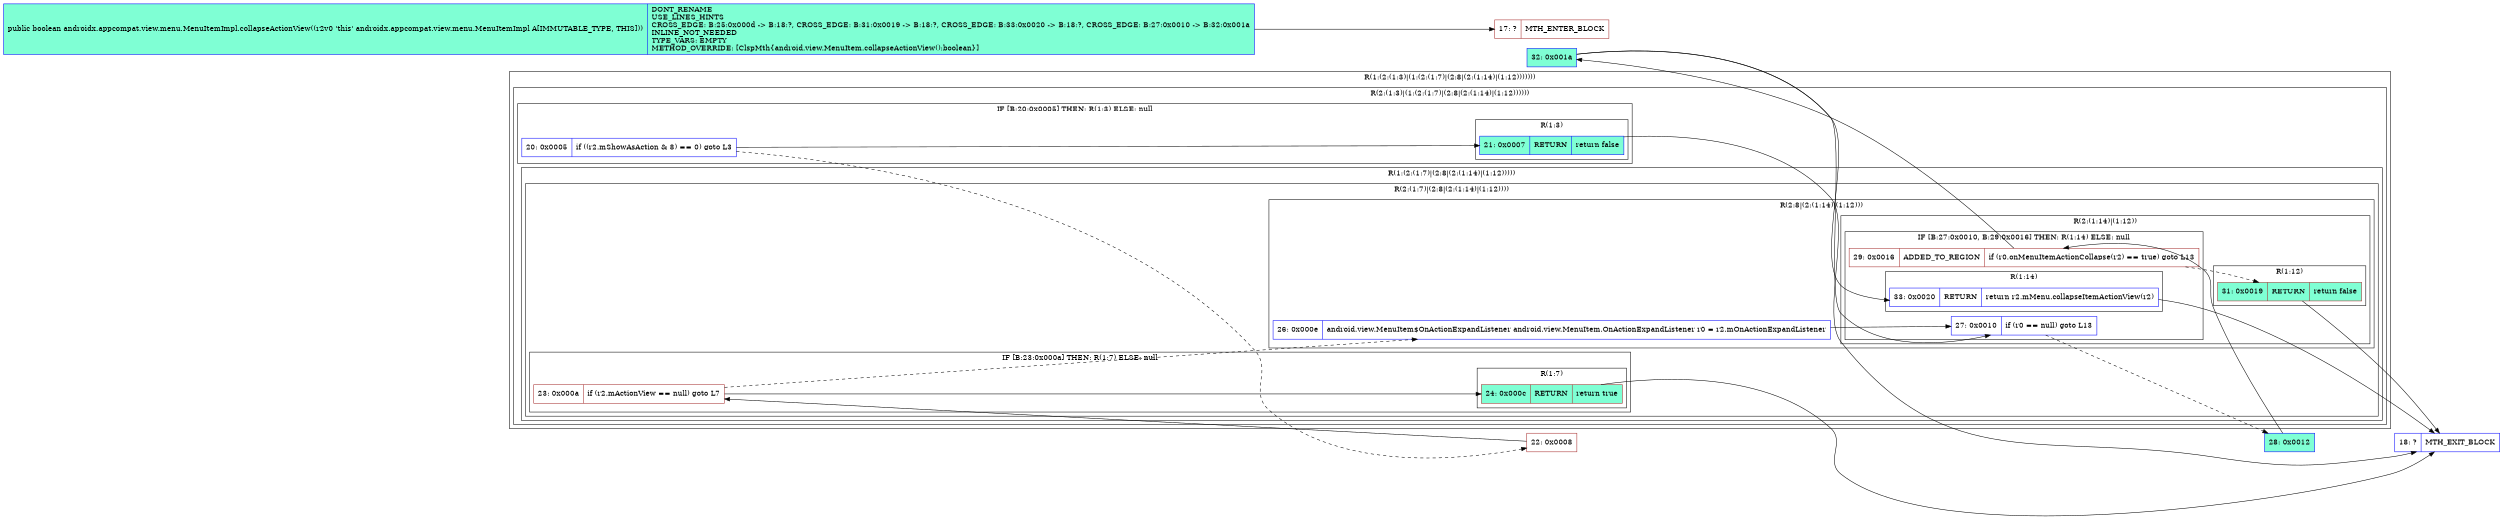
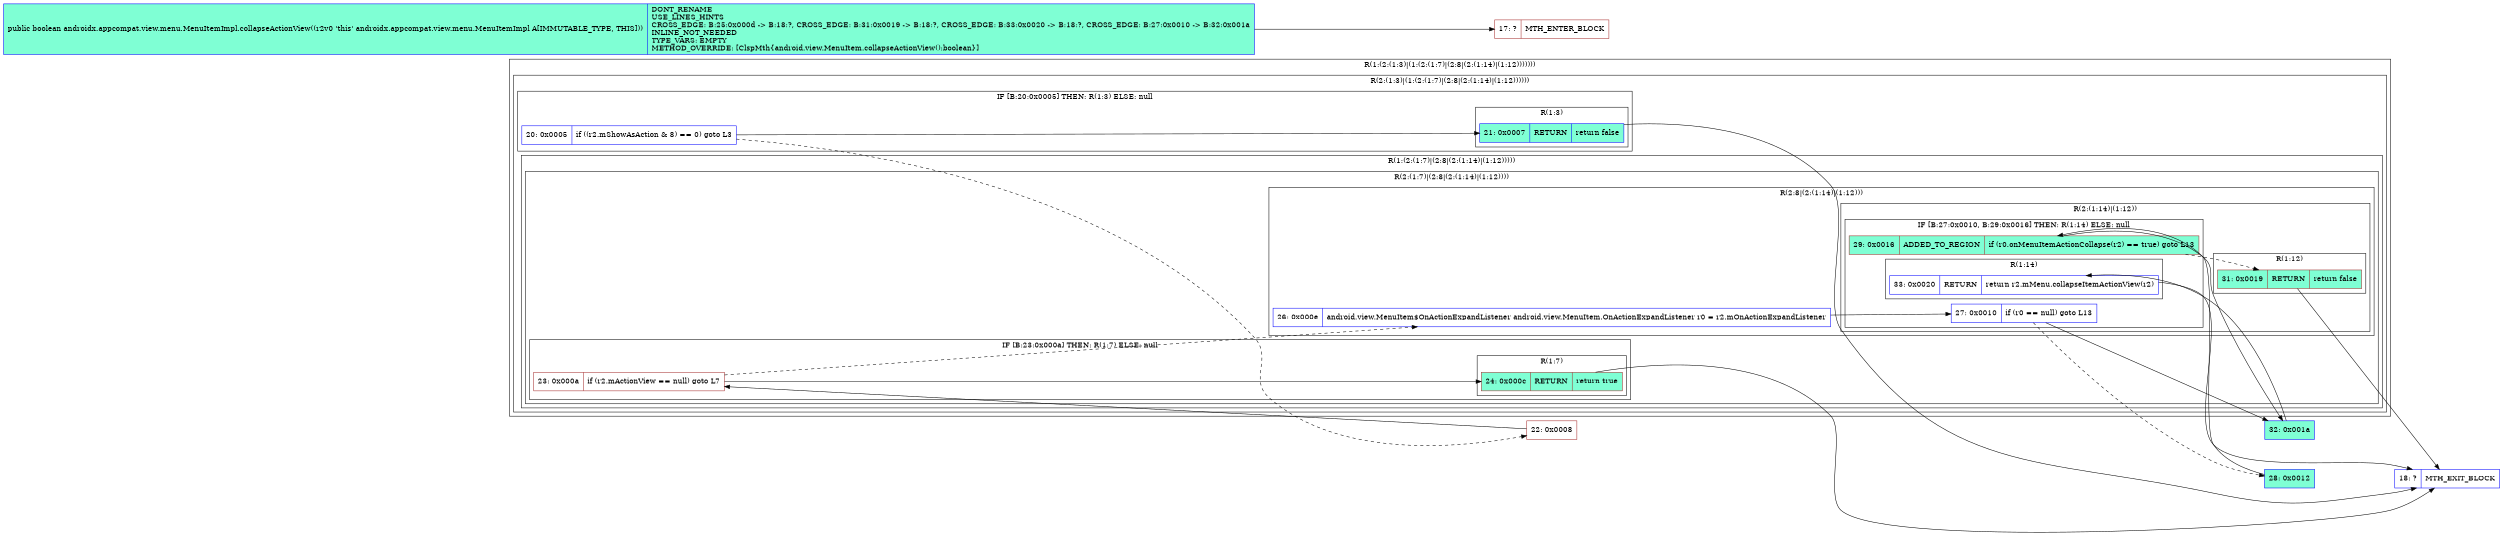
  digraph {
    rankdir=LR
    node [color=blue fillcolor=white shape=record style=filled]
    n1 [fillcolor=aquamarine label="{21\:\ 0x0007|RETURN\l|return false\l}"]
    n2 [label="{20\:\ 0x0005|if ((r2.mShowAsAction & 8) == 0) goto L3\l}"]
    n3 [color=brown fillcolor=aquamarine label="{24\:\ 0x000c|RETURN\l|return true\l}"]
    n4 [color=brown label="{23\:\ 0x000a|if (r2.mActionView == null) goto L7\l}"]
    n5 [label="{33\:\ 0x0020|RETURN\l|return r2.mMenu.collapseItemActionView(r2)\l}"]
    n6 [label="{27\:\ 0x0010|if (r0 == null) goto L13\l}"]
-   n7 [color=brown label="{29\:\ 0x0016|ADDED_TO_REGION\l|if (r0.onMenuItemActionCollapse(r2) == true) goto L13\l}"]
+   n7 [color=brown fillcolor=aquamarine label="{29\:\ 0x0016|ADDED_TO_REGION\l|if (r0.onMenuItemActionCollapse(r2) == true) goto L13\l}"]
    n8 [color=brown fillcolor=aquamarine label="{31\:\ 0x0019|RETURN\l|return false\l}"]
    n9 [label="{26\:\ 0x000e|android.view.MenuItem$OnActionExpandListener android.view.MenuItem.OnActionExpandListener r0 = r2.mOnActionExpandListener\l}"]
    n10 [label="{18\:\ ?|MTH_EXIT_BLOCK\l}"]
    n11 [color=brown label="{22\:\ 0x0008}"]
    n12 [fillcolor=aquamarine label="{28\:\ 0x0012}"]
    n13 [fillcolor=aquamarine label="{32\:\ 0x001a}"]
    n14 [color=brown label="{17\:\ ?|MTH_ENTER_BLOCK\l}"]
    n15 [fillcolor=aquamarine label="{public boolean androidx.appcompat.view.menu.MenuItemImpl.collapseActionView((r2v0 'this' androidx.appcompat.view.menu.MenuItemImpl A[IMMUTABLE_TYPE, THIS]))  | DONT_RENAME\lUSE_LINES_HINTS\lCROSS_EDGE: B:25:0x000d \-\> B:18:?, CROSS_EDGE: B:31:0x0019 \-\> B:18:?, CROSS_EDGE: B:33:0x0020 \-\> B:18:?, CROSS_EDGE: B:27:0x0010 \-\> B:32:0x001a\lINLINE_NOT_NEEDED\lTYPE_VARS: EMPTY\lMETHOD_OVERRIDE: [ClspMth\{android.view.MenuItem.collapseActionView():boolean\}]\l}"]
    subgraph cluster_1 {
      label="R(1:(2:(1:3)|(1:(2:(1:7)|(2:8|(2:(1:14)|(1:12)))))))"
      subgraph cluster_2 {
        label="R(2:(1:3)|(1:(2:(1:7)|(2:8|(2:(1:14)|(1:12))))))"
        subgraph cluster_3 {
          label="IF [B:20:0x0005] THEN: R(1:3) ELSE: null"
          n2
          subgraph cluster_4 {
            label="R(1:3)"
            n1
          }
        }
        subgraph cluster_5 {
          label="R(1:(2:(1:7)|(2:8|(2:(1:14)|(1:12)))))"
          subgraph cluster_6 {
            label="R(2:(1:7)|(2:8|(2:(1:14)|(1:12))))"
            subgraph cluster_7 {
              label="IF [B:23:0x000a] THEN: R(1:7) ELSE: null"
              n4
              subgraph cluster_8 {
                label="R(1:7)"
                n3
              }
            }
            subgraph cluster_9 {
              label="R(2:8|(2:(1:14)|(1:12)))"
              n9
              subgraph cluster_10 {
                label="R(2:(1:14)|(1:12))"
                subgraph cluster_11 {
                  label="IF [B:27:0x0010, B:29:0x0016] THEN: R(1:14) ELSE: null"
                  n6
                  n7
                  subgraph cluster_12 {
                    label="R(1:14)"
                    n5
                  }
                }
                subgraph cluster_13 {
                  label="R(1:12)"
                  n8
                }
              }
            }
          }
        }
      }
    }
    n1 -> n10
    n2 -> n1
    n2 -> n11 [style=dashed]
    n3 -> n10
    n4 -> n3
    n4 -> n9 [style=dashed]
    n5 -> n10
    n6 -> n12 [style=dashed]
-   n13 -> n6
+   n6 -> n13
    n7 -> n8 [style=dashed]
    n7 -> n13
    n8 -> n10
    n9 -> n6
    n11 -> n4
    n12 -> n7
    n13 -> n5
    n15 -> n14
  }
